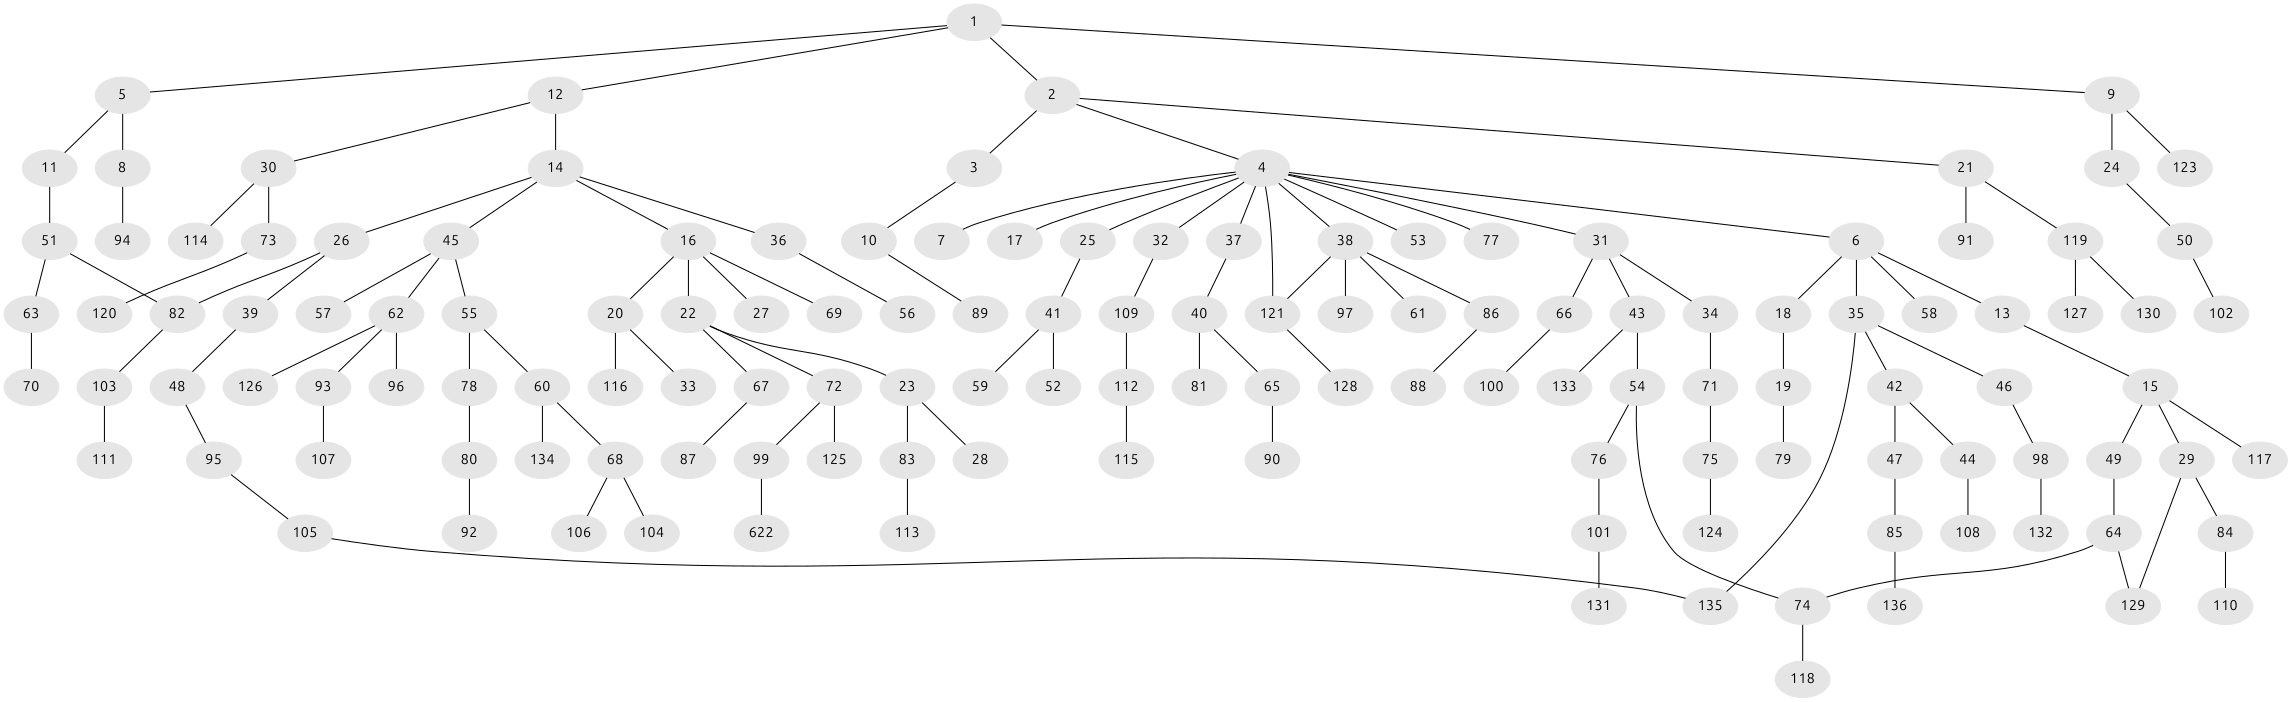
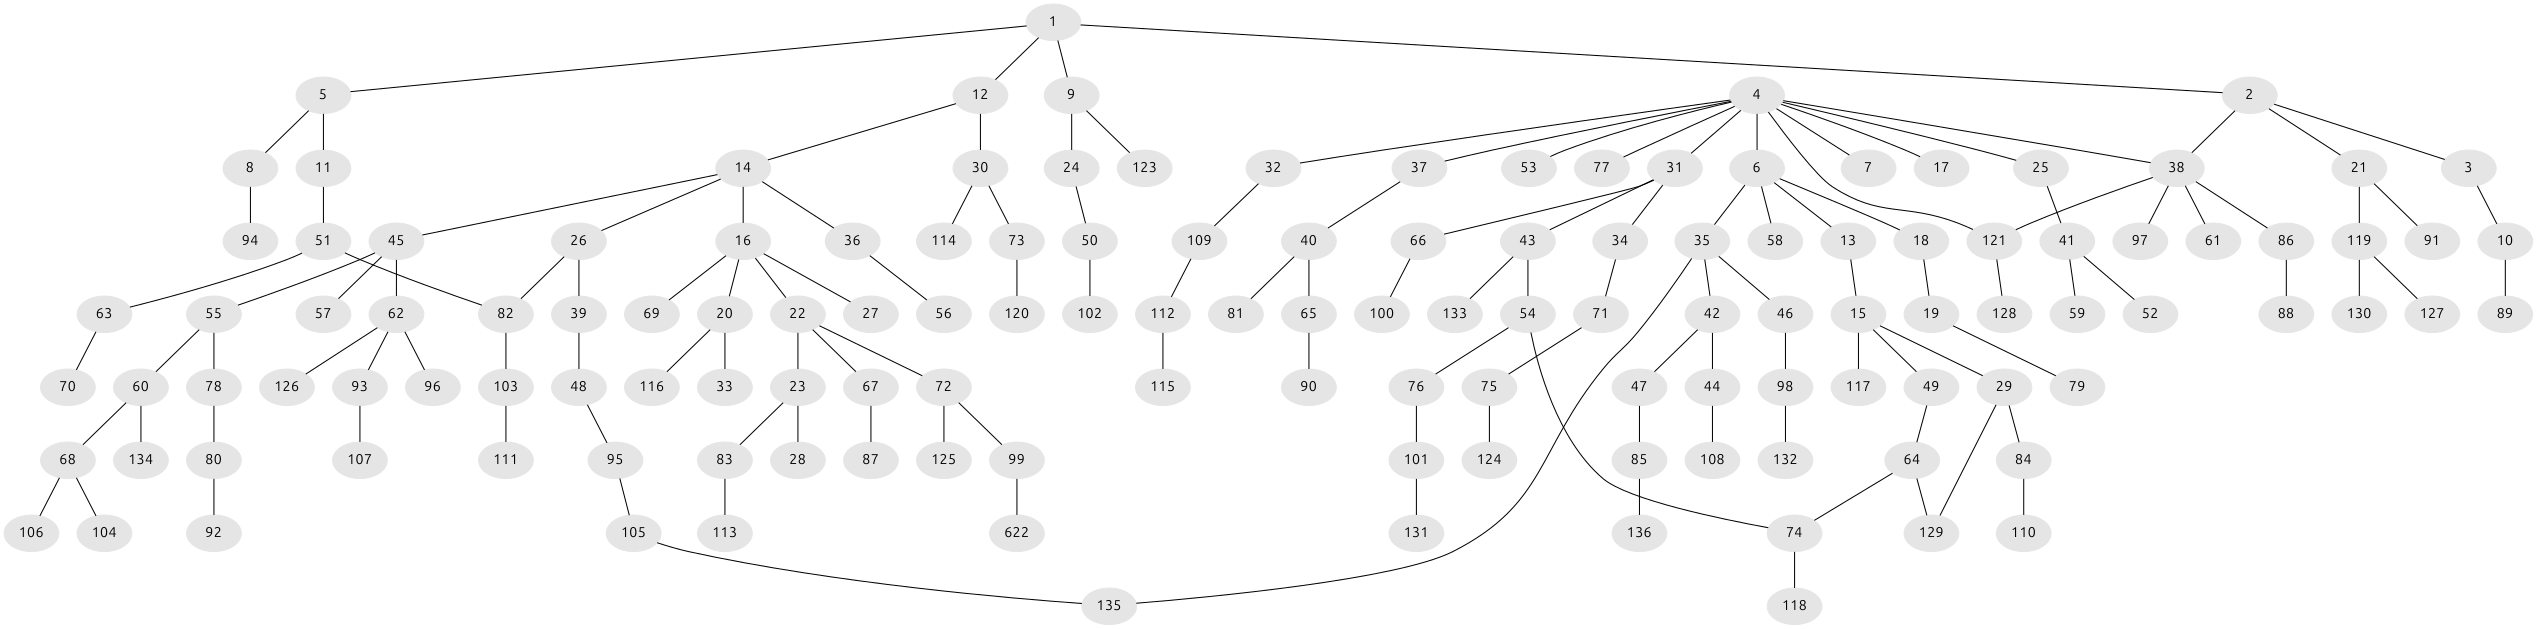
  graph {
    fontname=Ubuntu
    node [color=gray90 fontname=Ubuntu style=filled]
    edge [fontname=Ubuntu]
    1
    2
    5
    9
    12
    3
    4
    21
    8
    11
    24
    123
    14
    30
    10
    6
    7
    17
    25
    31
    32
    37
    38
    53
    77
    121
    91
    119
    89
    13
    18
    35
    58
    41
    34
    43
    66
    109
    40
    61
    86
    97
    128
    94
    51
    15
    19
    42
    46
    135
    50
    82
    63
    16
    26
    36
    45
    73
    114
    29
    49
    117
    20
    22
    27
    69
    39
    56
    55
    57
    62
    84
    129
    64
    33
    116
    23
    67
    72
    79
    127
    130
    28
    83
    87
    99
    125
    113
    102
    52
    59
    48
    95
    103
    110
    120
    71
    54
    133
    100
    112
    75
    44
    47
    98
    65
    81
    88
    90
    108
    85
    74
    76
    60
    78
    93
    96
    126
    132
    136
    105
    70
    118
    101
    68
    134
    80
    104
    106
    107
    124
    n132 [label=622]
    131
    92
    111
    115
    1 -- 2
    1 -- 5
    1 -- 9
    1 -- 12
    2 -- 3
-   2 -- 4
+   2 -- 38
    2 -- 21
    5 -- 8
    5 -- 11
    9 -- 24
    9 -- 123
    12 -- 14
    12 -- 30
    3 -- 10
    4 -- 6
    4 -- 7
    4 -- 17
    4 -- 25
    4 -- 31
    4 -- 32
    4 -- 37
    4 -- 38
    4 -- 53
    4 -- 77
    4 -- 121
    21 -- 91
    21 -- 119
    8 -- 94
    11 -- 51
    24 -- 50
    14 -- 16
    14 -- 26
    14 -- 36
    14 -- 45
    30 -- 73
    30 -- 114
    10 -- 89
    6 -- 13
    6 -- 18
    6 -- 35
    6 -- 58
    25 -- 41
    31 -- 34
    31 -- 43
    31 -- 66
    32 -- 109
    37 -- 40
    38 -- 121
    38 -- 61
    38 -- 86
    38 -- 97
    121 -- 128
    119 -- 127
    119 -- 130
    13 -- 15
    18 -- 19
    35 -- 42
    35 -- 46
    35 -- 135
    41 -- 52
    41 -- 59
    34 -- 71
    43 -- 54
    43 -- 133
    66 -- 100
    109 -- 112
    40 -- 65
    40 -- 81
    86 -- 88
    51 -- 82
    51 -- 63
    15 -- 29
    15 -- 49
    15 -- 117
    19 -- 79
    42 -- 44
    42 -- 47
    46 -- 98
    50 -- 102
    82 -- 103
    63 -- 70
    16 -- 20
    16 -- 22
    16 -- 27
    16 -- 69
    26 -- 82
    26 -- 39
    36 -- 56
    45 -- 55
    45 -- 57
    45 -- 62
    73 -- 120
    29 -- 84
    29 -- 129
    49 -- 64
    20 -- 33
    20 -- 116
    22 -- 23
    22 -- 67
    22 -- 72
    39 -- 48
    55 -- 60
    55 -- 78
    62 -- 93
    62 -- 96
    62 -- 126
    84 -- 110
    64 -- 129
    64 -- 74
    23 -- 28
    23 -- 83
    67 -- 87
    72 -- 99
    72 -- 125
    83 -- 113
    99 -- n132
    48 -- 95
    95 -- 105
    103 -- 111
    71 -- 75
    54 -- 74
    54 -- 76
    112 -- 115
    75 -- 124
    44 -- 108
    47 -- 85
    98 -- 132
    65 -- 90
    85 -- 136
    74 -- 118
    76 -- 101
    60 -- 68
    60 -- 134
    78 -- 80
    93 -- 107
    105 -- 135
    101 -- 131
    68 -- 104
    68 -- 106
    80 -- 92
  }
